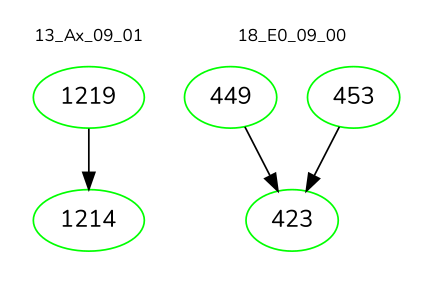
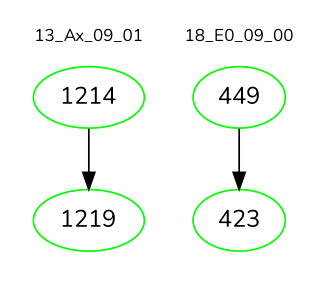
  digraph {
    fontname=Nunito
    node [color=green fontname=Nunito]
    edge [color=black fontname=Nunito]
    n1 [label=1214]
    n2 [label=1219]
-   n3 [label=453]
    n4 [label=423]
    n5 [label=449]
    subgraph cluster_1 {
      color=white
      fontsize=10
      label="13_Ax_09_01"
      n1
      n2
    }
    subgraph cluster_2 {
      color=white
      fontsize=10
      label="18_E0_09_00"
-     n3
      n4
      n5
    }
-   n2 -> n1
-   n3 -> n4
+   n1 -> n2
    n5 -> n4
  }
